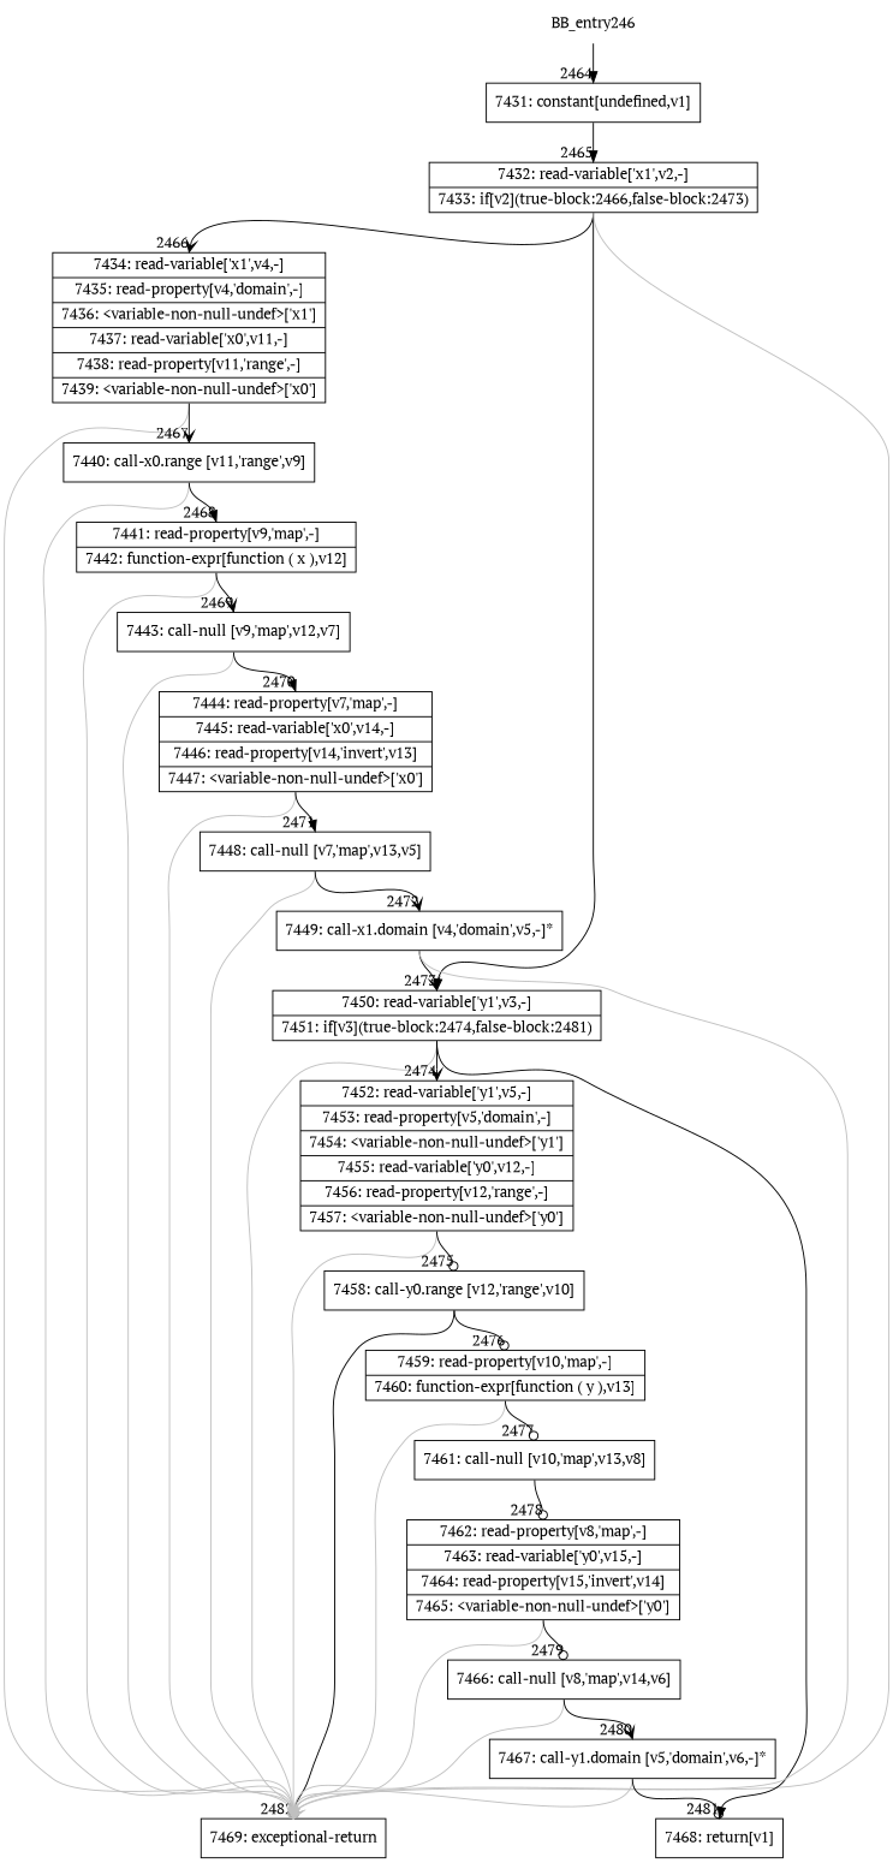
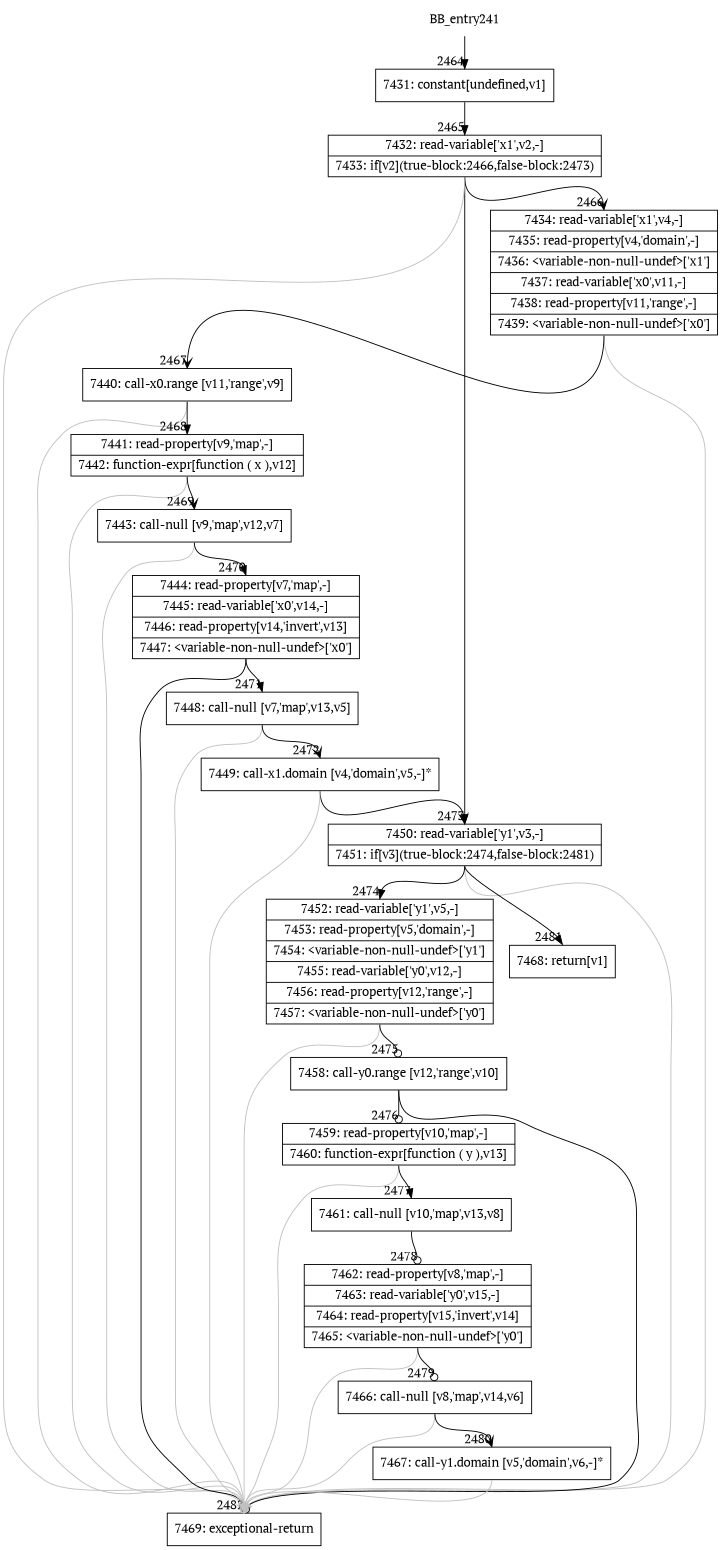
  digraph {
    fontname="PT Serif"
    rankdir=TD
    node [fontname="PT Serif" shape=record]
    edge [arrowhead=normal fontname="PT Serif" headport=n tailport=s]
-   BB_entry241 [shape=none label=BB_entry246]
+   BB_entry241 [shape=none]
    n2 [label="{7431: constant[undefined,v1]}"]
    n3 [label="{7432: read-variable['x1',v2,-]|7433: if[v2](true-block:2466,false-block:2473)}"]
    n4 [label="{7434: read-variable['x1',v4,-]|7435: read-property[v4,'domain',-]|7436: \<variable-non-null-undef\>['x1']|7437: read-variable['x0',v11,-]|7438: read-property[v11,'range',-]|7439: \<variable-non-null-undef\>['x0']}"]
    n5 [label="{7450: read-variable['y1',v3,-]|7451: if[v3](true-block:2474,false-block:2481)}"]
    n6 [label="{7469: exceptional-return}"]
    n7 [label="{7440: call-x0.range [v11,'range',v9]}"]
    n8 [label="{7452: read-variable['y1',v5,-]|7453: read-property[v5,'domain',-]|7454: \<variable-non-null-undef\>['y1']|7455: read-variable['y0',v12,-]|7456: read-property[v12,'range',-]|7457: \<variable-non-null-undef\>['y0']}"]
    n9 [label="{7468: return[v1]}"]
    n10 [label="{7441: read-property[v9,'map',-]|7442: function-expr[function ( x ),v12]}"]
    n11 [label="{7458: call-y0.range [v12,'range',v10]}"]
    n12 [label="{7443: call-null [v9,'map',v12,v7]}"]
    n13 [label="{7444: read-property[v7,'map',-]|7445: read-variable['x0',v14,-]|7446: read-property[v14,'invert',v13]|7447: \<variable-non-null-undef\>['x0']}"]
    n14 [label="{7448: call-null [v7,'map',v13,v5]}"]
    n15 [label="{7449: call-x1.domain [v4,'domain',v5,-]*}"]
    n16 [label="{7459: read-property[v10,'map',-]|7460: function-expr[function ( y ),v13]}"]
    n17 [label="{7461: call-null [v10,'map',v13,v8]}"]
    n18 [label="{7462: read-property[v8,'map',-]|7463: read-variable['y0',v15,-]|7464: read-property[v15,'invert',v14]|7465: \<variable-non-null-undef\>['y0']}"]
    n19 [label="{7466: call-null [v8,'map',v14,v6]}"]
    n20 [label="{7467: call-y1.domain [v5,'domain',v6,-]*}"]
    BB_entry241 -> n2 [headlabel="    2464"]
    n2 -> n3 [headlabel="      2465"]
    n3 -> n4 [arrowhead=vee headlabel="      2466"]
    n3 -> n5 [headlabel="      2473"]
    n3 -> n6 [arrowhead=vee color=gray headlabel="      2482"]
    n4 -> n6 [arrowhead=odot color=gray]
    n4 -> n7 [arrowhead=vee headlabel="      2467"]
    n5 -> n6 [color=gray]
-   n5 -> n8 [arrowhead=vee headlabel="      2474"]
+   n5 -> n8 [headlabel="      2474"]
    n5 -> n9 [headlabel="      2481"]
    n7 -> n6 [color=gray]
    n7 -> n10 [headlabel="      2468"]
    n8 -> n6 [arrowhead=odot color=gray]
    n8 -> n11 [arrowhead=odot headlabel="      2475"]
    n10 -> n6 [arrowhead=vee color=gray]
    n10 -> n12 [arrowhead=vee headlabel="      2469"]
    n11 -> n6 [arrowhead=odot color=black]
    n11 -> n16 [arrowhead=odot headlabel="      2476"]
    n12 -> n6 [arrowhead=odot color=gray]
    n12 -> n13 [headlabel="      2470"]
-   n13 -> n6 [color=gray]
+   n13 -> n6 [color=black]
    n13 -> n14 [headlabel="      2471"]
    n14 -> n6 [color=gray]
    n14 -> n15 [arrowhead=vee headlabel="      2472"]
    n15 -> n5 [arrowhead=vee]
    n15 -> n6 [arrowhead=vee color=gray]
    n16 -> n6 [arrowhead=odot color=gray]
-   n16 -> n17 [arrowhead=odot headlabel="      2477"]
+   n16 -> n17 [headlabel="      2477"]
    n17 -> n18 [arrowhead=odot headlabel="      2478"]
    n18 -> n6 [color=gray]
    n18 -> n19 [arrowhead=odot headlabel="      2479"]
    n19 -> n6 [color=gray]
    n19 -> n20 [arrowhead=vee headlabel="      2480"]
    n20 -> n6 [color=gray]
-   n20 -> n9 [arrowhead=odot]
  }
